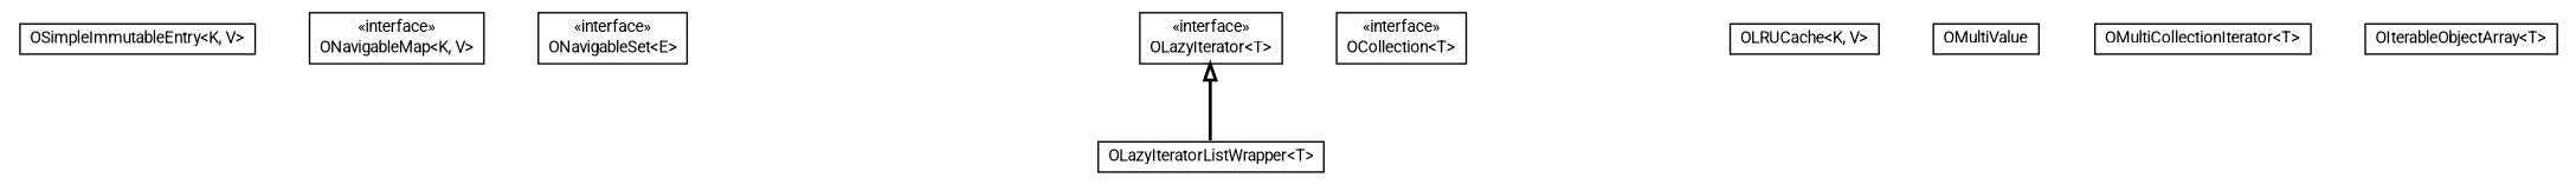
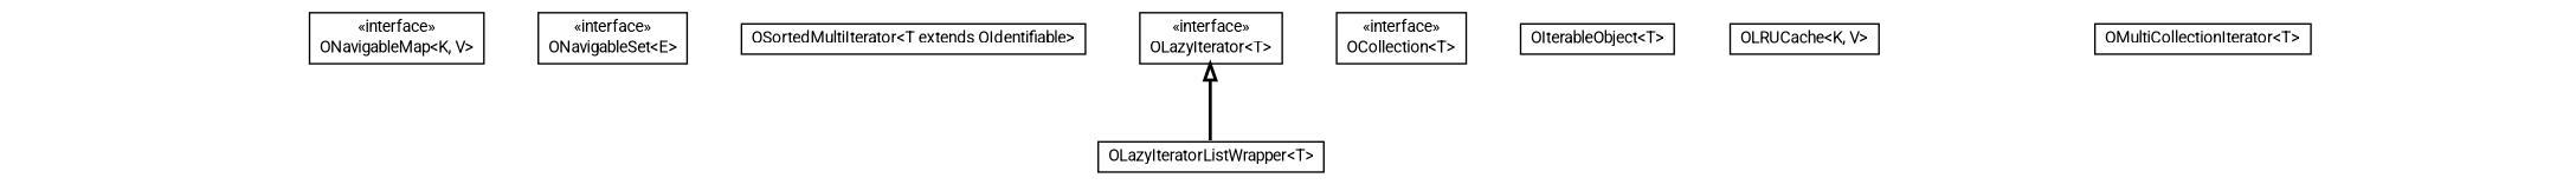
  digraph {
    nodesep=0.25
    ranksep=0.5
    fontname=Roboto
    node [fontcolor=black fontname=Roboto fontsize=10.0 shape=plaintext]
-   n1 [label=<<table title="com.orientechnologies.common.collection.OSimpleImmutableEntry" border="0" cellborder="1" cellspacing="0" cellpadding="2" port="p" href="./OSimpleImmutableEntry.html"> 		<tr><td><table border="0" cellspacing="0" cellpadding="1"> <tr><td align="center" balign="center"> OSimpleImmutableEntry&lt;K, V&gt; </td></tr> 		</table></td></tr> 		</table>>]
    n2 [label=<<table title="com.orientechnologies.common.collection.ONavigableMap" border="0" cellborder="1" cellspacing="0" cellpadding="2" port="p" href="./ONavigableMap.html"> 		<tr><td><table border="0" cellspacing="0" cellpadding="1"> <tr><td align="center" balign="center"> &#171;interface&#187; </td></tr> <tr><td align="center" balign="center"> ONavigableMap&lt;K, V&gt; </td></tr> 		</table></td></tr> 		</table>>]
    n3 [label=<<table title="com.orientechnologies.common.collection.ONavigableSet" border="0" cellborder="1" cellspacing="0" cellpadding="2" port="p" href="./ONavigableSet.html"> 		<tr><td><table border="0" cellspacing="0" cellpadding="1"> <tr><td align="center" balign="center"> &#171;interface&#187; </td></tr> <tr><td align="center" balign="center"> ONavigableSet&lt;E&gt; </td></tr> 		</table></td></tr> 		</table>>]
+   n4 [label=<<table title="com.orientechnologies.common.collection.OSortedMultiIterator" border="0" cellborder="1" cellspacing="0" cellpadding="2" port="p" href="./OSortedMultiIterator.html"> 		<tr><td><table border="0" cellspacing="0" cellpadding="1"> <tr><td align="center" balign="center"> OSortedMultiIterator&lt;T extends OIdentifiable&gt; </td></tr> 		</table></td></tr> 		</table>>]
    n5 [label=<<table title="com.orientechnologies.common.collection.OLazyIteratorListWrapper" border="0" cellborder="1" cellspacing="0" cellpadding="2" port="p" href="./OLazyIteratorListWrapper.html"> 		<tr><td><table border="0" cellspacing="0" cellpadding="1"> <tr><td align="center" balign="center"> OLazyIteratorListWrapper&lt;T&gt; </td></tr> 		</table></td></tr> 		</table>>]
    n6 [label=<<table title="com.orientechnologies.common.collection.OCollection" border="0" cellborder="1" cellspacing="0" cellpadding="2" port="p" href="./OCollection.html"> 		<tr><td><table border="0" cellspacing="0" cellpadding="1"> <tr><td align="center" balign="center"> &#171;interface&#187; </td></tr> <tr><td align="center" balign="center"> OCollection&lt;T&gt; </td></tr> 		</table></td></tr> 		</table>>]
    n7 [label=<<table title="com.orientechnologies.common.collection.OLazyIterator" border="0" cellborder="1" cellspacing="0" cellpadding="2" port="p" href="./OLazyIterator.html"> 		<tr><td><table border="0" cellspacing="0" cellpadding="1"> <tr><td align="center" balign="center"> &#171;interface&#187; </td></tr> <tr><td align="center" balign="center"> OLazyIterator&lt;T&gt; </td></tr> 		</table></td></tr> 		</table>>]
+   n8 [label=<<table title="com.orientechnologies.common.collection.OIterableObject" border="0" cellborder="1" cellspacing="0" cellpadding="2" port="p" href="./OIterableObject.html"> 		<tr><td><table border="0" cellspacing="0" cellpadding="1"> <tr><td align="center" balign="center"> OIterableObject&lt;T&gt; </td></tr> 		</table></td></tr> 		</table>>]
    n9 [label=<<table title="com.orientechnologies.common.collection.OLRUCache" border="0" cellborder="1" cellspacing="0" cellpadding="2" port="p" href="./OLRUCache.html"> 		<tr><td><table border="0" cellspacing="0" cellpadding="1"> <tr><td align="center" balign="center"> OLRUCache&lt;K, V&gt; </td></tr> 		</table></td></tr> 		</table>>]
-   n10 [label=<<table title="com.orientechnologies.common.collection.OMultiValue" border="0" cellborder="1" cellspacing="0" cellpadding="2" port="p" href="./OMultiValue.html"> 		<tr><td><table border="0" cellspacing="0" cellpadding="1"> <tr><td align="center" balign="center"> OMultiValue </td></tr> 		</table></td></tr> 		</table>>]
    n11 [label=<<table title="com.orientechnologies.common.collection.OMultiCollectionIterator" border="0" cellborder="1" cellspacing="0" cellpadding="2" port="p" href="./OMultiCollectionIterator.html"> 		<tr><td><table border="0" cellspacing="0" cellpadding="1"> <tr><td align="center" balign="center"> OMultiCollectionIterator&lt;T&gt; </td></tr> 		</table></td></tr> 		</table>>]
-   n12 [label=<<table title="com.orientechnologies.common.collection.OIterableObjectArray" border="0" cellborder="1" cellspacing="0" cellpadding="2" port="p" href="./OIterableObjectArray.html"> 		<tr><td><table border="0" cellspacing="0" cellpadding="1"> <tr><td align="center" balign="center"> OIterableObjectArray&lt;T&gt; </td></tr> 		</table></td></tr> 		</table>>]
    n7 -> n5 [arrowtail=empty dir=back fontname=Roboto fontsize=10 headport=p labelfontname=Helvetica labelfontsize=10 style=bold tailport=p]
  }
